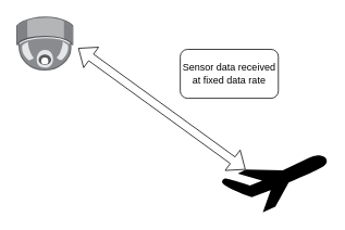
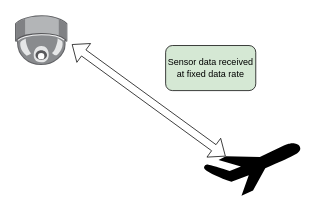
  <mxCell id="0" />
  <mxCell id="1" parent="0" />
  <mxCell id="2" value="" style="shape=mxgraph.signs.transportation.airplane_7;html=1;pointerEvents=1;fillColor=#000000;strokeColor=none;verticalLabelPosition=bottom;verticalAlign=top;align=center;" parent="1" vertex="1"><mxGeometry x="270" y="190" width="130" height="70" as="geometry" /></mxCell>
  <mxCell id="3" value="" style="points=[];aspect=fixed;html=1;align=center;shadow=0;dashed=0;image;image=img/lib/allied_telesis/security/Surveillance_Camera_Ceiling.svg;" parent="1" vertex="1"><mxGeometry x="20" y="20" width="70" height="66.61" as="geometry" /></mxCell>
  <mxCell id="4" value="" style="shape=flexArrow;endArrow=classic;startArrow=classic;html=1;rounded=0;exitX=1.074;exitY=0.576;exitDx=0;exitDy=0;exitPerimeter=0;entryX=0.23;entryY=0.25;entryDx=0;entryDy=0;entryPerimeter=0;" parent="1" source="3" target="2" edge="1"><mxGeometry width="100" height="100" relative="1" as="geometry"><mxPoint x="300" y="290" as="sourcePoint" /><mxPoint x="400" y="190" as="targetPoint" /></mxGeometry></mxCell>
- <mxCell id="5" value="Sensor data received at fixed data rate" style="rounded=1;whiteSpace=wrap;html=1;" parent="1" vertex="1"><mxGeometry x="220" y="60" width="120" height="60" as="geometry" /></mxCell>
+ <mxCell id="5" value="Sensor data received at fixed data rate" style="rounded=1;whiteSpace=wrap;html=1;fillColor=#d5e8d4;" parent="1" vertex="1"><mxGeometry x="220" y="60" width="120" height="60" as="geometry" /></mxCell>
